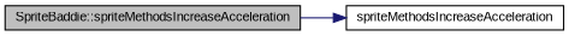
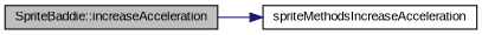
  digraph {
    rankdir=LR
    fontname="Liberation Sans"
    node [color=black fontname="Liberation Sans" fontsize=10 shape=record style=filled]
-   n1 [fillcolor=grey75 fontcolor=black height=0.2 label="SpriteBaddie::spriteMethodsIncreaseAcceleration" width=0.4]
+   n1 [fillcolor=grey75 fontcolor=black height=0.2 label="SpriteBaddie::increaseAcceleration" width=0.4]
    n2 [fillcolor=white height=0.2 label=spriteMethodsIncreaseAcceleration width=0.4]
    n1 -> n2 [color=midnightblue fontname="Liberation Sans" fontsize=10 labelfontname=Helvetica labelfontsize=10 style=solid]
  }
